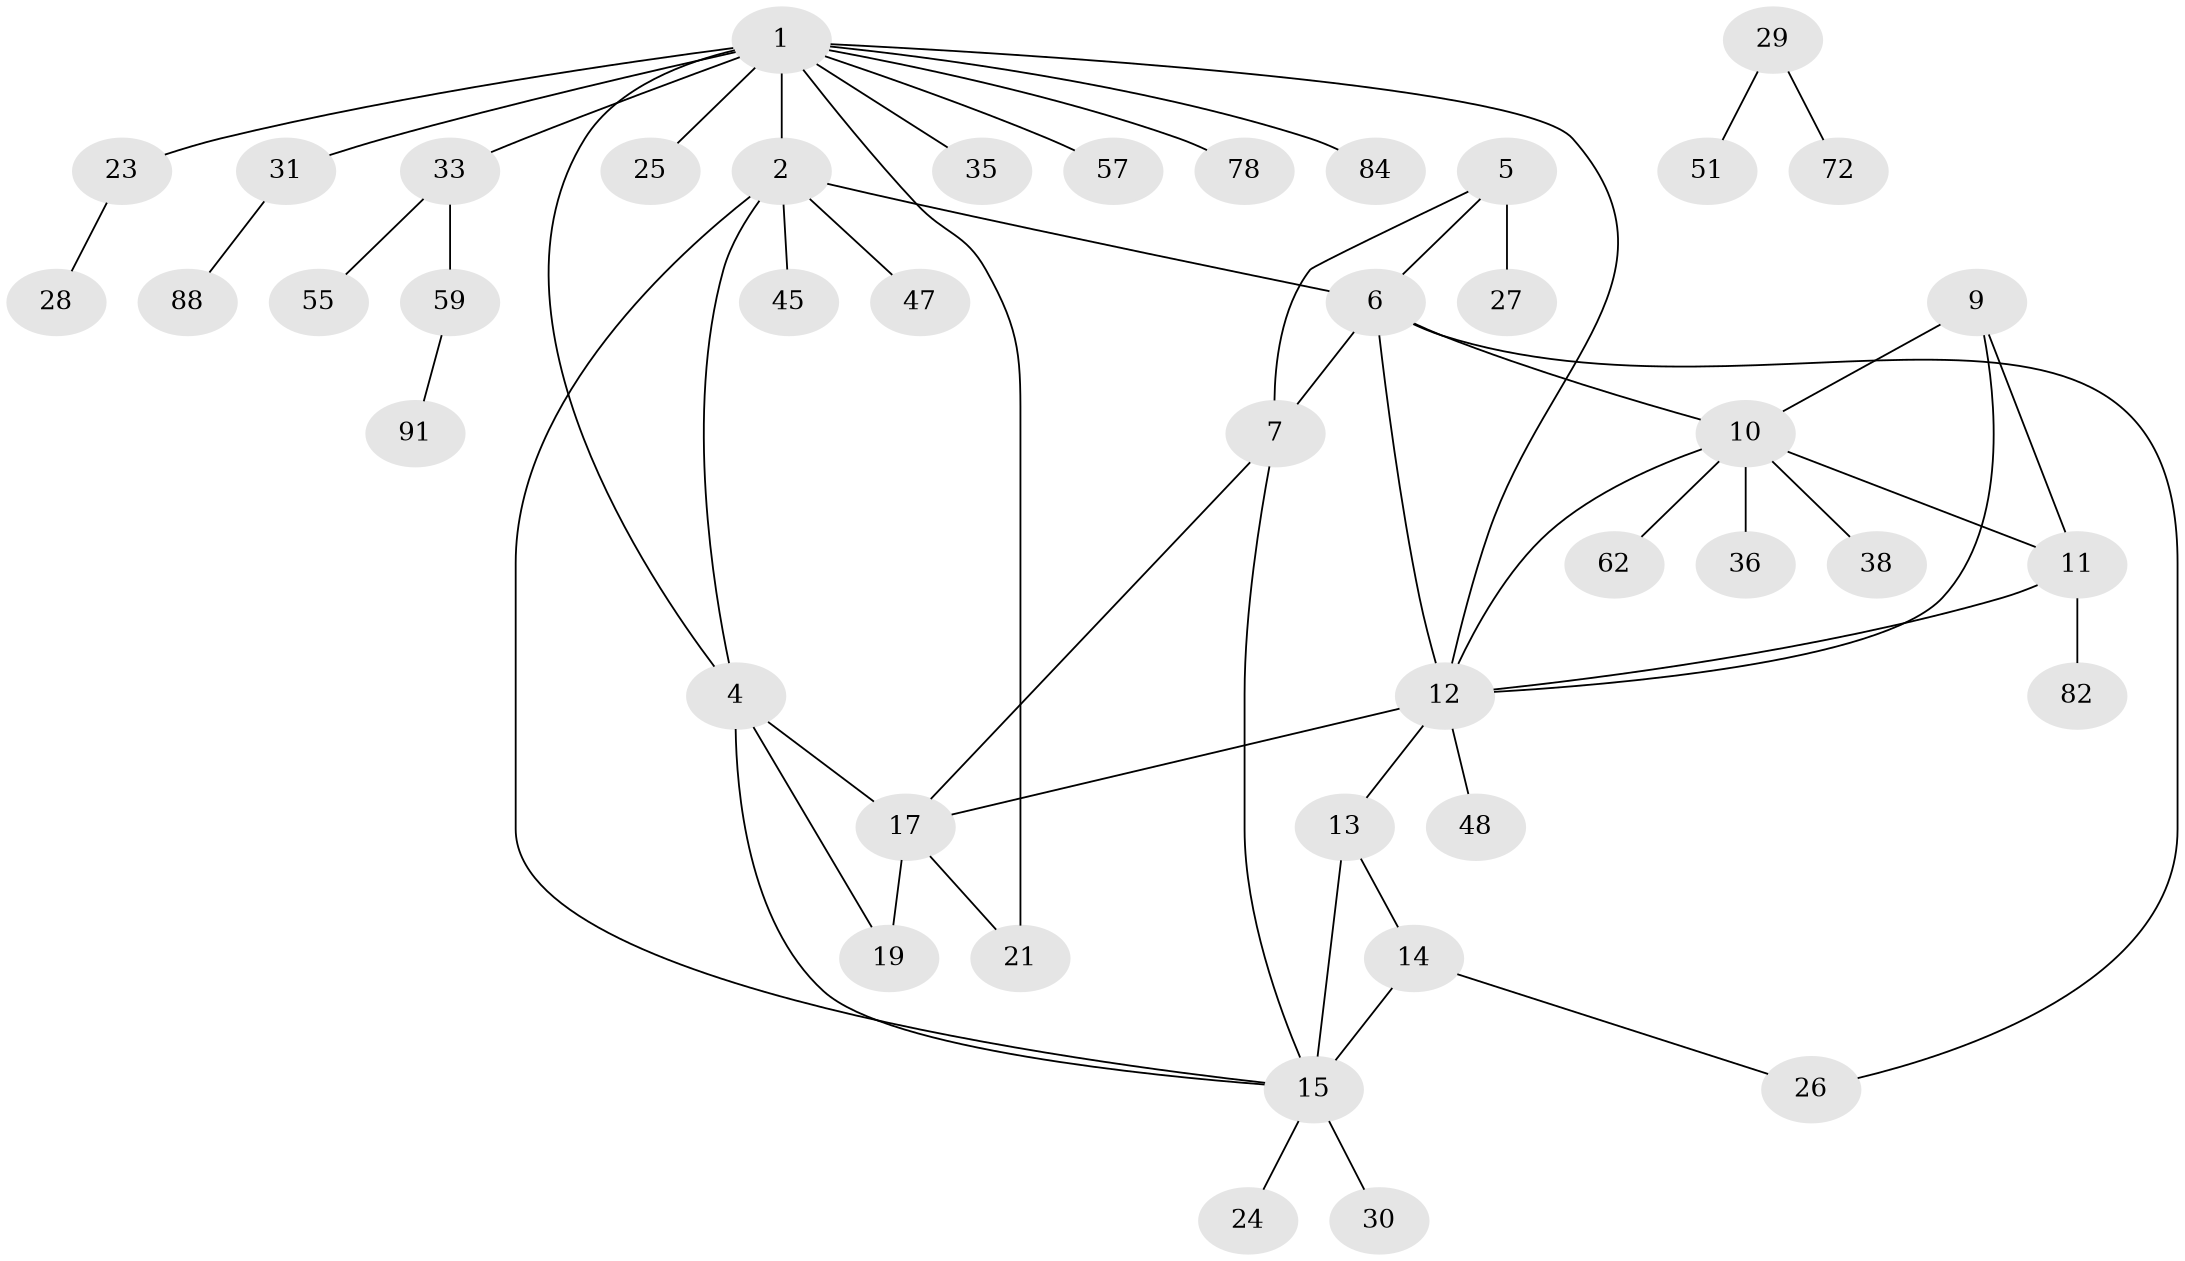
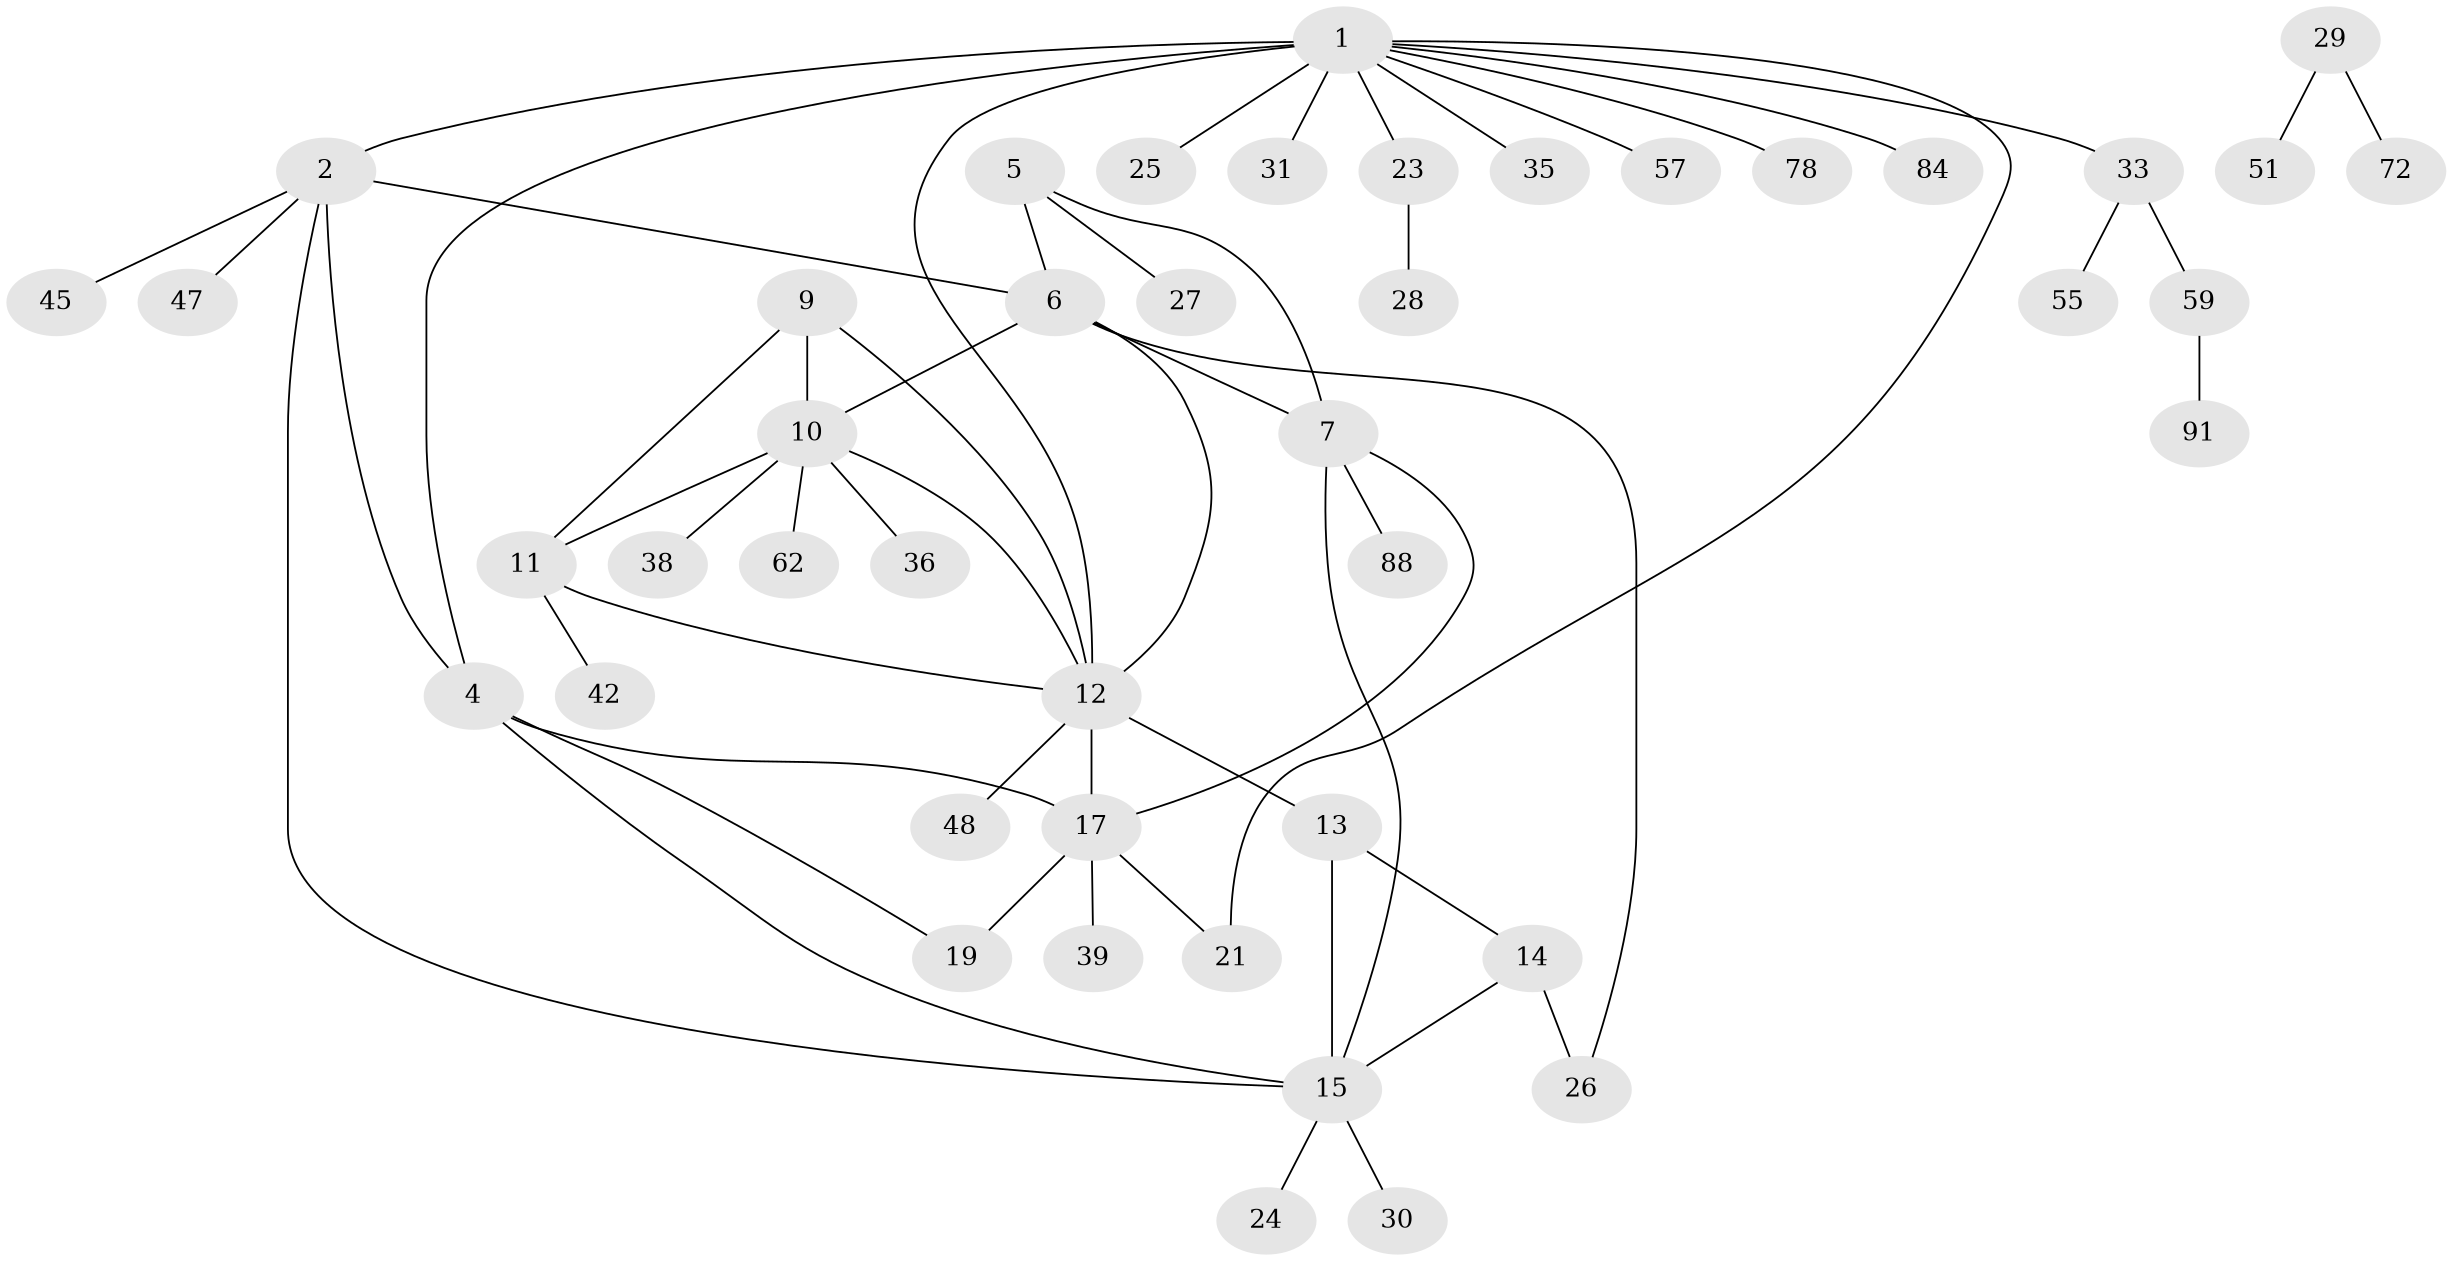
  graph {
    node [color=gray90 style=filled]
    1 [super="+3"]
    2
    4 [super="+76+73+18+56+40"]
    12 [super="+41+90+60+54"]
    21 [super="+22+52"]
    23 [super="+67"]
    25
    31
    33
    35
    57
    78 [super="+85"]
    84
    6 [super="+8+37+77"]
    15 [super="+50+49+34+16"]
    45
    47
    17 [super="+32+20+63+46"]
    19
    13 [super="+89"]
    48
    28 [super="+87"]
    55
    59
    7
    10
    26
    24
    30 [super="+66+79+44"]
+   39
    5
    27
    88
    11
    36
    38
    62
    29 [super="+42+86+71"]
    51
    72
    9
-   82
+   82 [label=42]
    14
    91
    1 -- 2 [weight=2]
    1 -- 4 [weight=2]
    1 -- 12
    1 -- 21
    1 -- 23
    1 -- 25
    1 -- 31
    1 -- 33
    1 -- 35
    1 -- 57
    1 -- 78
    1 -- 84
    2 -- 4
    2 -- 6
    2 -- 15
    2 -- 45
    2 -- 47
    4 -- 15
    4 -- 17 [weight=2]
    4 -- 19
    12 -- 17
    12 -- 13
    12 -- 48
    23 -- 28
    33 -- 55
    33 -- 59
    6 -- 12 [weight=2]
    6 -- 7 [weight=2]
    6 -- 10
    6 -- 26
    15 -- 24
    15 -- 30
    17 -- 21
    17 -- 19 [weight=2]
+   17 -- 39
    13 -- 15 [weight=2]
    13 -- 14
    59 -- 91
    7 -- 15
    7 -- 17
-   31 -- 88
+   7 -- 88
    10 -- 12
    10 -- 11
    10 -- 36
    10 -- 38
    10 -- 62
    5 -- 6 [weight=2]
    5 -- 7
    5 -- 27
    11 -- 12
    11 -- 82
    29 -- 51
    29 -- 72
    9 -- 12
    9 -- 10
    9 -- 11
    14 -- 15 [weight=2]
    14 -- 26
  }
